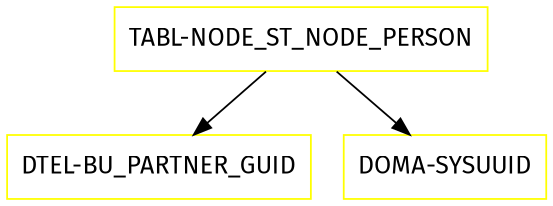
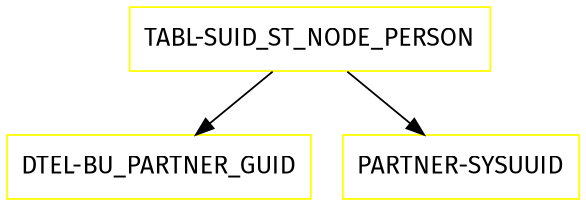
  digraph {
    fontname="Fira Sans"
    node [color=yellow fontname="Fira Sans" shape=box]
    edge [fontname="Fira Sans"]
-   "TABL-SUID_ST_NODE_PERSON" [label="TABL-NODE_ST_NODE_PERSON"]
+   "TABL-SUID_ST_NODE_PERSON"
    "DTEL-BU_PARTNER_GUID"
-   "DOMA-SYSUUID"
+   "DOMA-SYSUUID" [label="PARTNER-SYSUUID"]
    "TABL-SUID_ST_NODE_PERSON" -> "DTEL-BU_PARTNER_GUID"
    "TABL-SUID_ST_NODE_PERSON" -> "DOMA-SYSUUID"
  }
